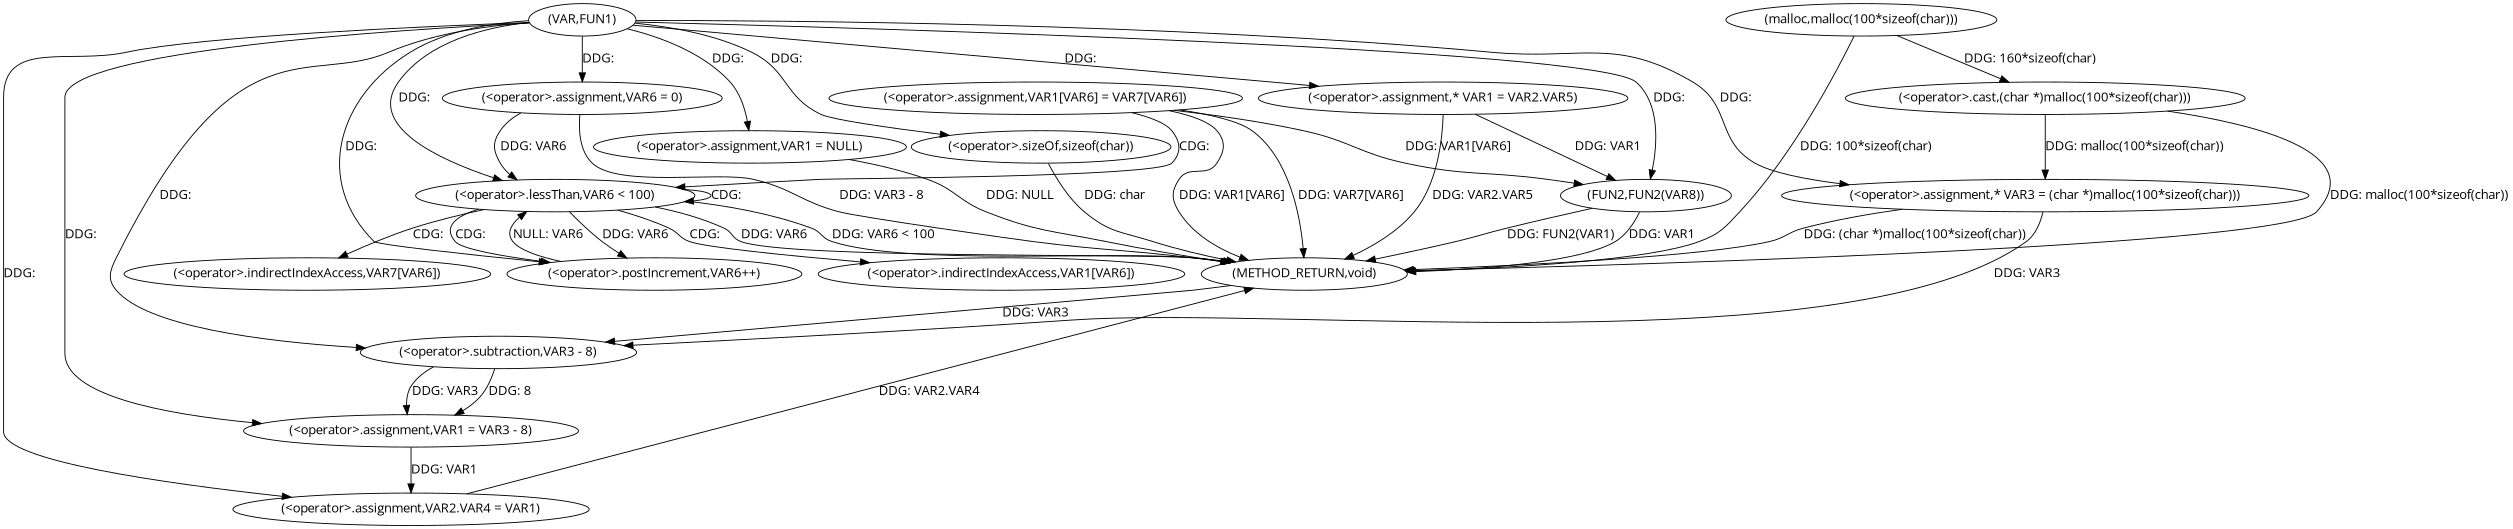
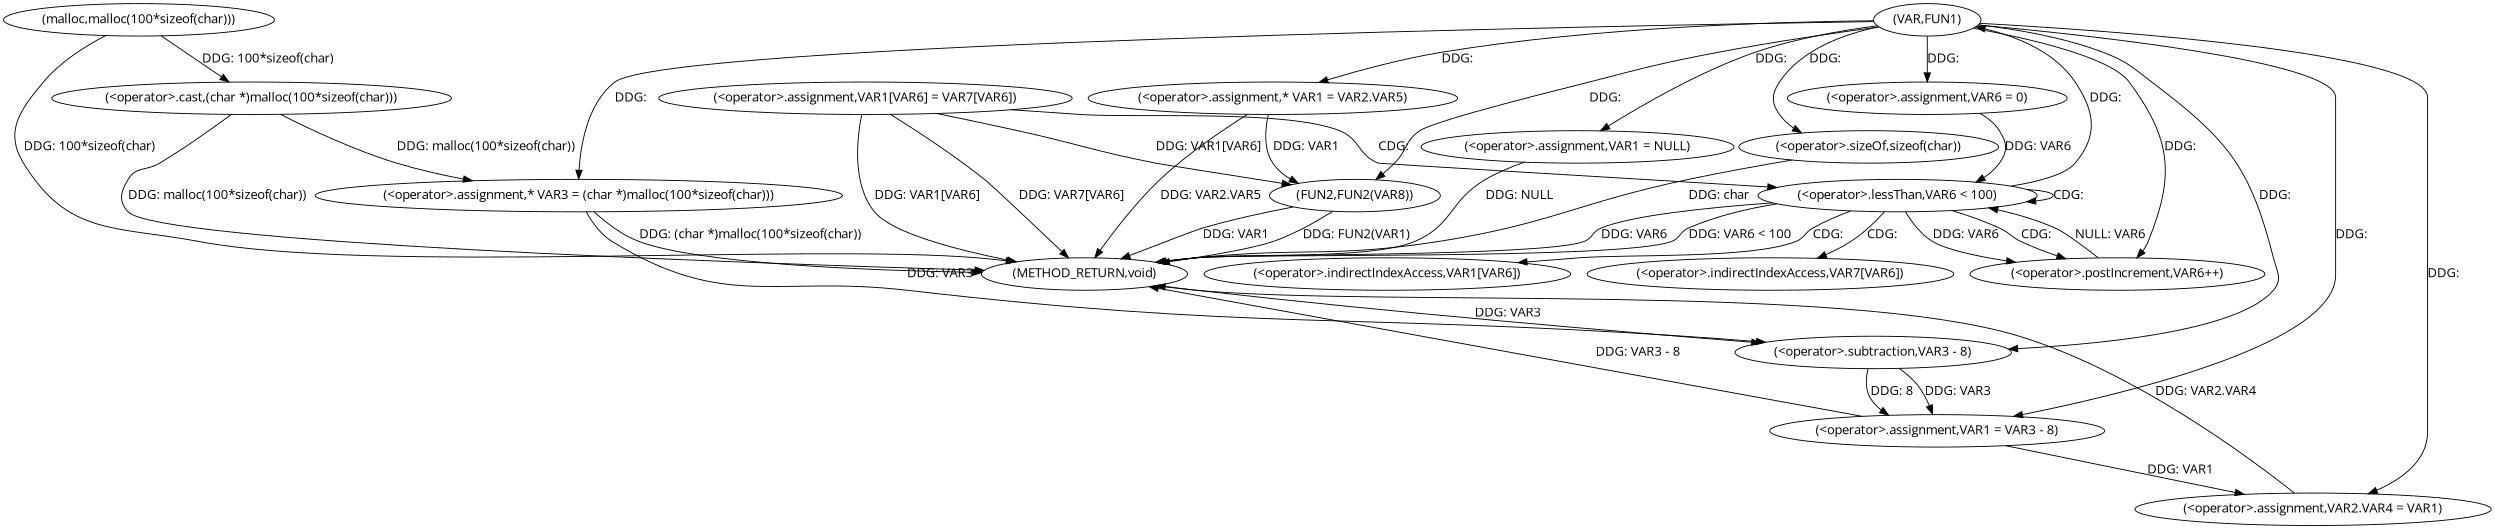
  digraph {
    fontname="Open Sans"
    node [fontname="Open Sans"]
    edge [fontname="Open Sans"]
    n1 [label="(VAR,FUN1)"]
    n2 [label="(<operator>.assignment,VAR1 = NULL)"]
    n3 [label="(<operator>.assignment,* VAR3 = (char *)malloc(100*sizeof(char)))"]
    n4 [label="(<operator>.sizeOf,sizeof(char))"]
    n5 [label="(<operator>.assignment,VAR1 = VAR3 - 8)"]
    n6 [label="(<operator>.subtraction,VAR3 - 8)"]
    n7 [label="(<operator>.assignment,VAR2.VAR4 = VAR1)"]
    n8 [label="(<operator>.assignment,* VAR1 = VAR2.VAR5)"]
    n9 [label="(<operator>.assignment,VAR6 = 0)"]
    n10 [label="(<operator>.lessThan,VAR6 < 100)"]
    n11 [label="(<operator>.postIncrement,VAR6++)"]
    n12 [label="(FUN2,FUN2(VAR8))"]
    n13 [label="(METHOD_RETURN,void)"]
    n14 [label="(<operator>.indirectIndexAccess,VAR1[VAR6])"]
    n15 [label="(<operator>.indirectIndexAccess,VAR7[VAR6])"]
    n16 [label="(<operator>.cast,(char *)malloc(100*sizeof(char)))"]
    n17 [label="(malloc,malloc(100*sizeof(char)))"]
    n18 [label="(<operator>.assignment,VAR1[VAR6] = VAR7[VAR6])"]
    n1 -> n2 [label="DDG: "]
    n1 -> n3 [label="DDG: "]
    n1 -> n4 [label="DDG: "]
    n1 -> n5 [label="DDG: "]
    n1 -> n6 [label="DDG: "]
    n1 -> n7 [label="DDG: "]
    n1 -> n8 [label="DDG: "]
    n1 -> n9 [label="DDG: "]
-   n1 -> n10 [label="DDG: "]
+   n10 -> n1 [label="DDG: "]
    n1 -> n11 [label="DDG: "]
    n1 -> n12 [label="DDG: "]
    n2 -> n13 [label="DDG: NULL"]
    n3 -> n6 [label="DDG: VAR3"]
    n3 -> n13 [label="DDG: (char *)malloc(100*sizeof(char))"]
    n4 -> n13 [label="DDG: char"]
    n5 -> n7 [label="DDG: VAR1"]
-   n9 -> n13 [label="DDG: VAR3 - 8"]
+   n5 -> n13 [label="DDG: VAR3 - 8"]
    n6 -> n5 [label="DDG: VAR3"]
    n6 -> n5 [label="DDG: 8"]
    n7 -> n13 [label="DDG: VAR2.VAR4"]
    n8 -> n12 [label="DDG: VAR1"]
    n8 -> n13 [label="DDG: VAR2.VAR5"]
    n9 -> n10 [label="DDG: VAR6"]
    n10 -> n10 [label="CDG: "]
    n10 -> n11 [label="DDG: VAR6"]
    n10 -> n11 [label="CDG: "]
    n10 -> n13 [label="DDG: VAR6 < 100"]
    n10 -> n13 [label="DDG: VAR6"]
    n10 -> n14 [label="CDG: "]
    n10 -> n15 [label="CDG: "]
    n11 -> n10 [label="NULL: VAR6"]
    n12 -> n13 [label="DDG: FUN2(VAR1)"]
    n12 -> n13 [label="DDG: VAR1"]
    n13 -> n6 [label="DDG: VAR3"]
    n16 -> n3 [label="DDG: malloc(100*sizeof(char))"]
    n16 -> n13 [label="DDG: malloc(100*sizeof(char))"]
    n17 -> n13 [label="DDG: 100*sizeof(char)"]
-   n17 -> n16 [label="DDG: 160*sizeof(char)"]
+   n17 -> n16 [label="DDG: 100*sizeof(char)"]
    n18 -> n10 [label="CDG: "]
    n18 -> n12 [label="DDG: VAR1[VAR6]"]
    n18 -> n13 [label="DDG: VAR7[VAR6]"]
    n18 -> n13 [label="DDG: VAR1[VAR6]"]
  }
